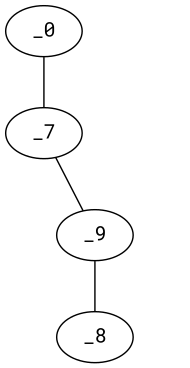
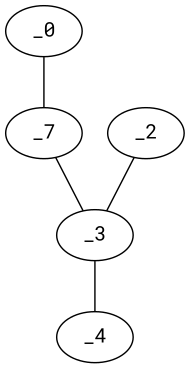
  graph {
    fontname="Roboto Mono"
    node [fontname="Roboto Mono"]
    edge [fontname="Roboto Mono"]
    _0 [x=0.422206 y=3.31031]
    n2 [label=_7 x=2.36031 y=2.79973]
-   _3 [x=1.51 y=2.97 label=_9]
-   _4 [x=1.76446 y=2.71403 label=_8]
+   _3 [x=1.51 y=2.97]
+   _4 [x=1.76446 y=2.71403]
+   _2 [x=0.863427 y=0.689826]
    _0 -- n2
    n2 -- _3
    _3 -- _4
+   _2 -- _3
  }
